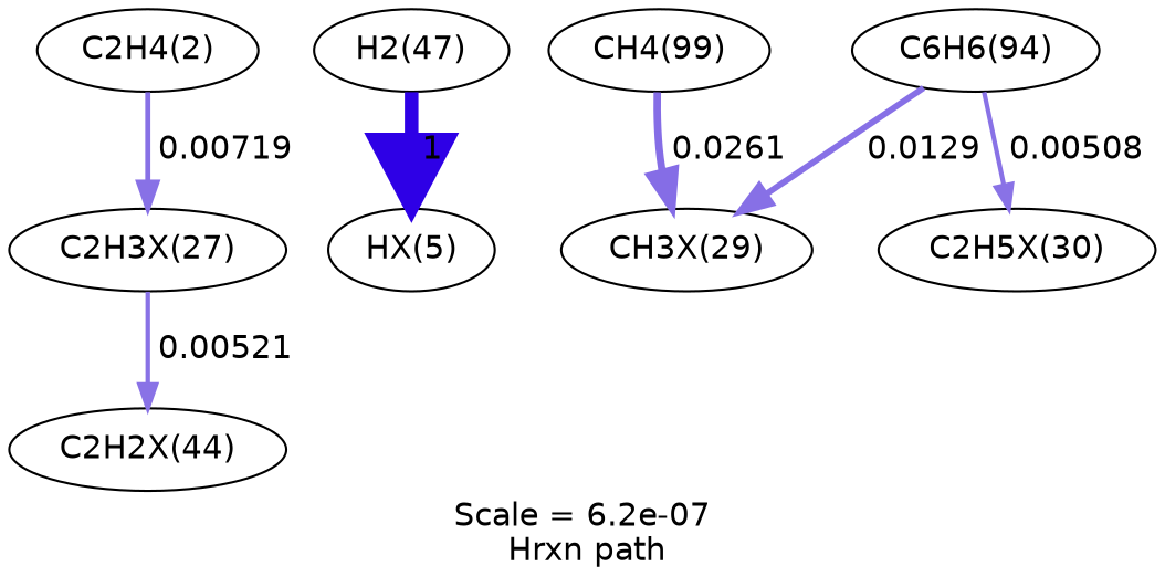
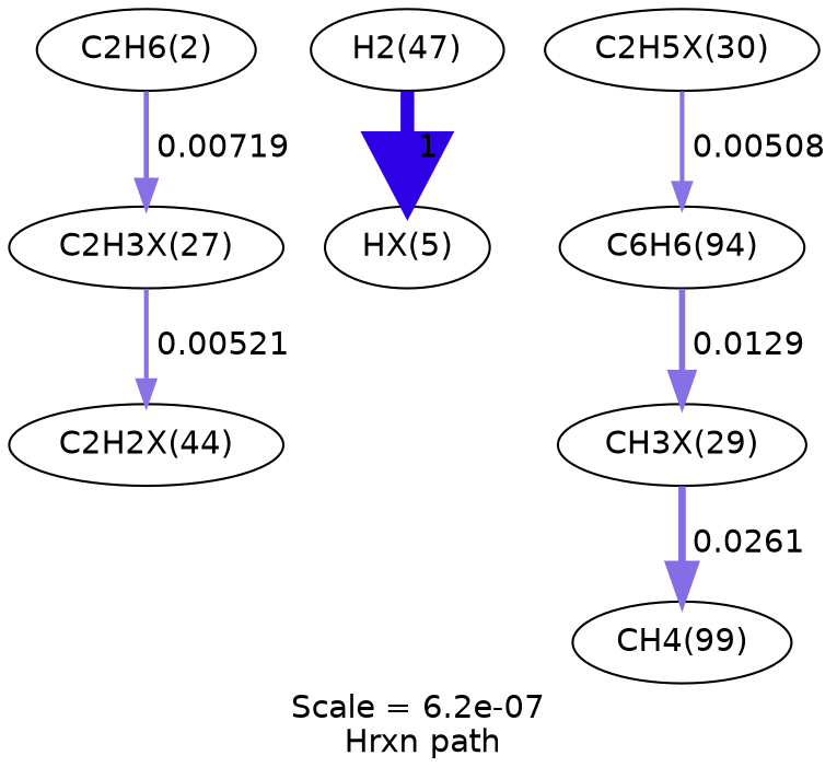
  digraph {
    fontname=Helvetica
    label="Scale = 6.2e-07\l Hrxn path"
    node [fontname=Helvetica]
    edge [color="0.7, 0.505, 0.9" fontname=Helvetica]
-   n1 [label="C2H4(2)"]
+   n1 [label="C2H6(2)"]
    n2 [label="C2H3X(27)"]
    n3 [label="C2H2X(44)"]
    n4 [label="H2(47)"]
    n5 [label="HX(5)"]
    n6 [label="CH4(99)"]
    n7 [label="C2H5X(30)"]
    n8 [label="C6H6(94)"]
    n9 [label="CH3X(29)"]
    n1 -> n2 [arrowsize=1.14 color="0.7, 0.507, 0.9" label=" 0.00719" style="setlinewidth(2.27)"]
    n2 -> n3 [arrowsize=1.02 label=" 0.00521" style="setlinewidth(2.03)"]
    n4 -> n5 [arrowsize=3 color="0.7, 1.5, 0.9" label=" 1" style="setlinewidth(6)"]
-   n8 -> n7 [arrowsize=1.01 label=" 0.00508" style="setlinewidth(2.01)"]
+   n7 -> n8 [arrowsize=1.01 label=" 0.00508" style="setlinewidth(2.01)"]
    n8 -> n9 [arrowsize=1.36 color="0.7, 0.513, 0.9" label=" 0.0129" style="setlinewidth(2.71)"]
-   n6 -> n9 [arrowsize=1.62 color="0.7, 0.526, 0.9" label=" 0.0261" style="setlinewidth(3.25)"]
+   n9 -> n6 [arrowsize=1.62 color="0.7, 0.526, 0.9" label=" 0.0261" style="setlinewidth(3.25)"]
  }
